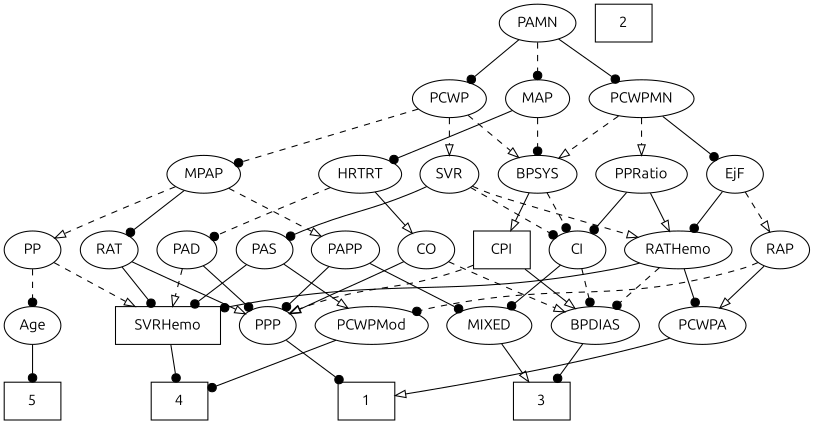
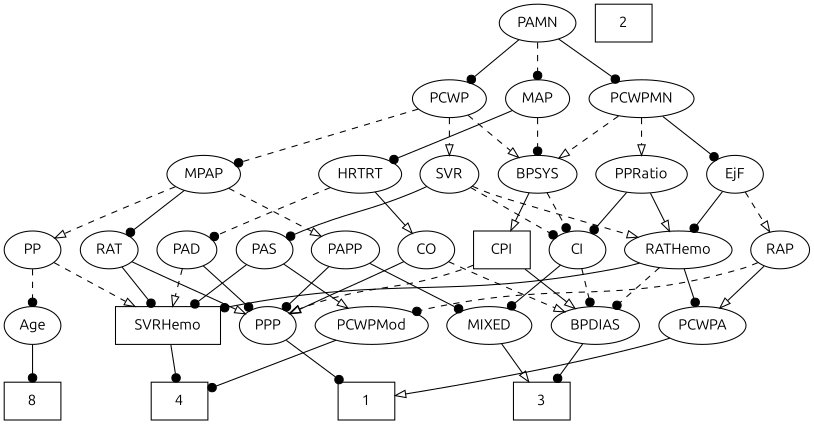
  strict digraph {
    fontname=Ubuntu
    node [fontname=Ubuntu]
    edge [arrowhead=dot fontname=Ubuntu style=solid]
    1 [height=0.5 shape=box width=0.75]
    2 [height=0.5 shape=box width=0.75]
    3 [height=0.5 shape=box width=0.75]
    4 [height=0.5 shape=box width=0.75]
-   5 [height=0.5 shape=box width=0.75]
+   5 [height=0.5 shape=box width=0.75 label=8]
    Age [height=0.5 width=0.75]
    EjF [height=0.5 width=0.75]
    RAP [height=0.5 width=0.77632]
    RATHemo [height=0.5 width=1.3721]
    PCWPMod [height=0.5 width=1.4443]
    PCWPA [height=0.5 width=1.1555]
    SVRHemo [height=0.5 shape=box width=1.3902]
    BPDIAS [height=0.5 width=1.1735]
    MIXED [height=0.5 width=1.1193]
    MPAP [height=0.5 width=0.97491]
    RAT [height=0.5 width=0.75827]
    PP [height=0.5 width=0.75]
    PAPP [height=0.5 width=0.88464]
    PPP [height=0.5 width=0.75]
    BPSYS [height=0.5 width=1.0471]
    CPI [height=0.5 shape=box width=0.75]
    CI [height=0.5 width=0.75]
    PAD [height=0.5 width=0.79437]
    CO [height=0.5 width=0.75]
    PAS [height=0.5 width=0.75]
    PAMN [height=0.5 width=1.011]
    PCWPMN [height=0.5 width=1.3902]
    MAP [height=0.5 width=0.84854]
    PCWP [height=0.5 width=0.97491]
    PPRatio [height=0.5 width=1.1013]
    HRTRT [height=0.5 width=1.1013]
    SVR [height=0.5 width=0.77632]
    Age -> 5
    EjF -> RAP [arrowhead=onormal style=dashed]
    EjF -> RATHemo
    RAP -> PCWPMod [style=dashed]
    RAP -> PCWPA [arrowhead=onormal]
    RATHemo -> PCWPA
    RATHemo -> SVRHemo
    RATHemo -> BPDIAS [style=dashed]
    PCWPMod -> 4
    PCWPA -> 1 [arrowhead=onormal]
    SVRHemo -> 4
    BPDIAS -> 3
    MIXED -> 3 [arrowhead=onormal]
    MPAP -> RAT
    MPAP -> PP [arrowhead=onormal style=dashed]
    MPAP -> PAPP [arrowhead=onormal style=dashed]
    RAT -> SVRHemo
    RAT -> PPP [arrowhead=onormal]
    PP -> Age [style=dashed]
    PP -> SVRHemo [arrowhead=onormal style=dashed]
    PAPP -> MIXED
    PAPP -> PPP
    PPP -> 1
    BPSYS -> CPI [arrowhead=onormal]
    BPSYS -> CI [style=dashed]
    CPI -> BPDIAS [arrowhead=onormal]
    CPI -> PPP [arrowhead=onormal style=dashed]
    CI -> BPDIAS [style=dashed]
    CI -> MIXED
    PAD -> SVRHemo [arrowhead=onormal style=dashed]
    PAD -> PPP
    CO -> BPDIAS [arrowhead=onormal style=dashed]
    CO -> PPP [arrowhead=onormal]
    PAS -> PCWPMod [arrowhead=onormal]
    PAS -> SVRHemo
    PAMN -> PCWPMN
    PAMN -> MAP [style=dashed]
    PAMN -> PCWP
    PCWPMN -> EjF
    PCWPMN -> BPSYS [arrowhead=onormal style=dashed]
    PCWPMN -> PPRatio [arrowhead=onormal style=dashed]
    MAP -> BPSYS [style=dashed]
    MAP -> HRTRT
    PCWP -> MPAP [style=dashed]
    PCWP -> BPSYS [arrowhead=onormal style=dashed]
    PCWP -> SVR [arrowhead=onormal style=dashed]
    PPRatio -> RATHemo [arrowhead=onormal]
    PPRatio -> CI
    HRTRT -> PAD [style=dashed]
    HRTRT -> CO [arrowhead=onormal]
    SVR -> RATHemo [arrowhead=onormal style=dashed]
    SVR -> CI [style=dashed]
    SVR -> PAS
  }
